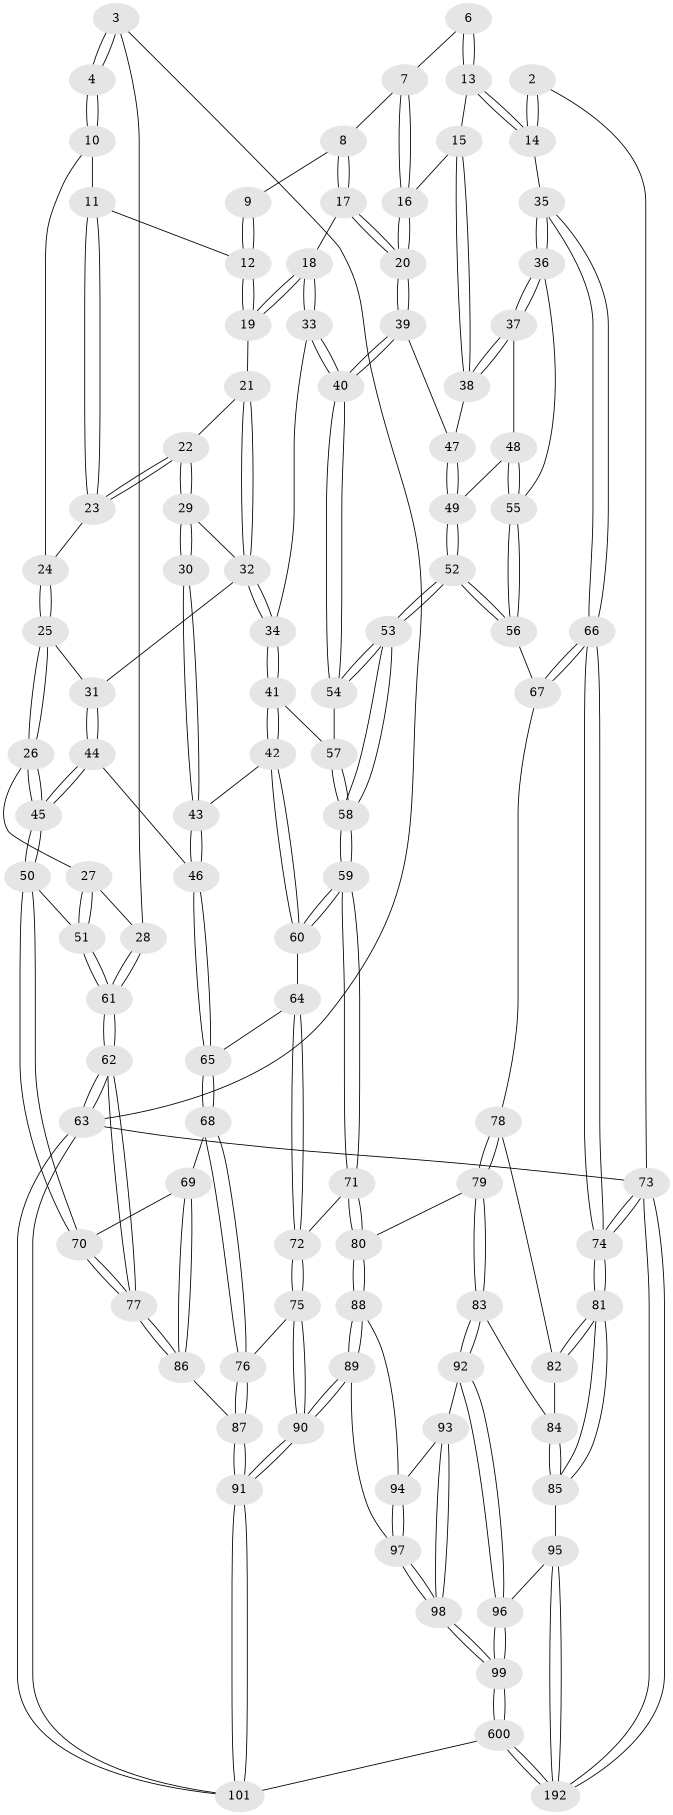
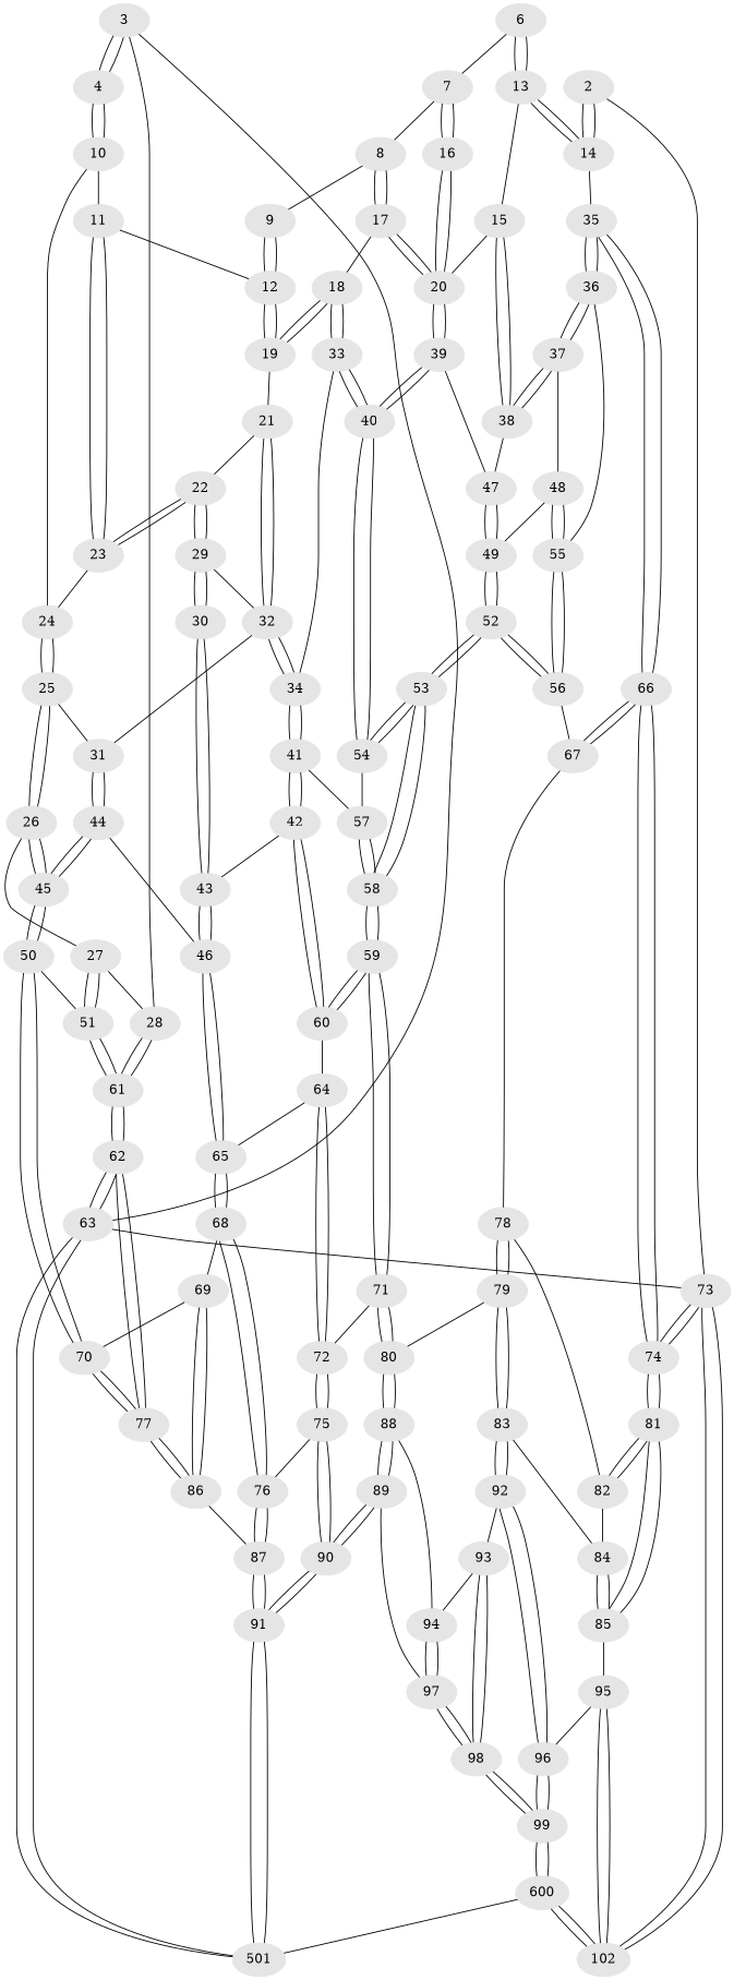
  graph {
    node [color=gray90 style=filled]
    2
    14
    73
    6
    7
    13
    3
    4
    28
    63
    35
    74
-   102 [label=192]
+   102
    10
    61
-   101
+   101 [label=501]
    11
    24
    9
    12
    8
    16
    15
    17
    20
    18
    19
    23
    25
    21
    38
    36
    66
    47
    39
    33
    34
    40
    22
    32
    29
    31
    30
    26
    27
    45
    44
    51
    50
    62
    43
    46
    41
    54
    42
    57
    37
    55
    67
    48
    56
    49
    60
    58
    64
    65
    70
    68
    52
    53
    77
    59
    78
    71
    72
    80
    86
    75
    69
    76
    81
    79
    82
    87
    88
    90
    85
    91
    83
    84
    92
    89
    94
    95
    93
    96
    97
    98
    99
    n100 [label=600]
    2 -- 14
    2 -- 14
    2 -- 73
    14 -- 35
    73 -- 74
    73 -- 74
    73 -- 102
    73 -- 102
    6 -- 7
    6 -- 13
    6 -- 13
    7 -- 8
    7 -- 16
    7 -- 16
    13 -- 14
    13 -- 14
    13 -- 15
    3 -- 4
    3 -- 4
    3 -- 28
    3 -- 63
    4 -- 10
    4 -- 10
    28 -- 61
    28 -- 61
    63 -- 73
    63 -- 101
    63 -- 101
    35 -- 36
    35 -- 36
    35 -- 66
    35 -- 66
    74 -- 81
    74 -- 81
    10 -- 11
    10 -- 24
    61 -- 62
    61 -- 62
    11 -- 12
    11 -- 23
    11 -- 23
    24 -- 25
    24 -- 25
    9 -- 12
    9 -- 12
    12 -- 19
    12 -- 19
    8 -- 9
    8 -- 17
    8 -- 17
    16 -- 20
    16 -- 20
-   15 -- 16
+   15 -- 20
    15 -- 38
    15 -- 38
    17 -- 20
    17 -- 20
    17 -- 18
    20 -- 39
    20 -- 39
    18 -- 19
    18 -- 19
    18 -- 33
    18 -- 33
    19 -- 21
    23 -- 24
    25 -- 31
    25 -- 26
    25 -- 26
    21 -- 22
    21 -- 32
    21 -- 32
    38 -- 47
    36 -- 37
    36 -- 37
    36 -- 55
    66 -- 74
    66 -- 74
    66 -- 67
    66 -- 67
    47 -- 49
    47 -- 49
    39 -- 47
    39 -- 40
    39 -- 40
    33 -- 34
    33 -- 40
    33 -- 40
    34 -- 41
    34 -- 41
    40 -- 54
    40 -- 54
    22 -- 23
    22 -- 23
    22 -- 29
    22 -- 29
    32 -- 34
    32 -- 34
    32 -- 31
    29 -- 32
    29 -- 30
    29 -- 30
    31 -- 44
    31 -- 44
    30 -- 43
    30 -- 43
    26 -- 27
    26 -- 45
    26 -- 45
    27 -- 28
    27 -- 51
    27 -- 51
    45 -- 50
    45 -- 50
    44 -- 45
    44 -- 45
    44 -- 46
    51 -- 61
    51 -- 61
    50 -- 51
    50 -- 70
    50 -- 70
    62 -- 63
    62 -- 63
    62 -- 77
    62 -- 77
    43 -- 46
    43 -- 46
    46 -- 65
    46 -- 65
    41 -- 42
    41 -- 42
    41 -- 57
    54 -- 57
    42 -- 43
    42 -- 60
    42 -- 60
    57 -- 58
    57 -- 58
    37 -- 38
    37 -- 38
    37 -- 48
    55 -- 56
    55 -- 56
    67 -- 78
    48 -- 55
    48 -- 55
    48 -- 49
    56 -- 67
    49 -- 52
    49 -- 52
    60 -- 64
    58 -- 59
    58 -- 59
    64 -- 65
    64 -- 72
    64 -- 72
    65 -- 68
    65 -- 68
    70 -- 77
    70 -- 77
    68 -- 69
    68 -- 76
    68 -- 76
    52 -- 56
    52 -- 56
    52 -- 53
    52 -- 53
    53 -- 54
    53 -- 54
    53 -- 58
    53 -- 58
    77 -- 86
    77 -- 86
    59 -- 60
    59 -- 60
    59 -- 71
    59 -- 71
    78 -- 79
    78 -- 79
    78 -- 82
    71 -- 72
    71 -- 80
    71 -- 80
    72 -- 75
    72 -- 75
    80 -- 88
    80 -- 88
    86 -- 87
    75 -- 76
    75 -- 90
    75 -- 90
    69 -- 70
    69 -- 86
    69 -- 86
    76 -- 87
    76 -- 87
    81 -- 82
    81 -- 82
    81 -- 85
    81 -- 85
    79 -- 80
    79 -- 83
    79 -- 83
    82 -- 84
    87 -- 91
    87 -- 91
    88 -- 89
    88 -- 89
    88 -- 94
    90 -- 91
    90 -- 91
    85 -- 95
    91 -- 101
    91 -- 101
    83 -- 84
    83 -- 92
    83 -- 92
    84 -- 85
    84 -- 85
    92 -- 93
    92 -- 96
    92 -- 96
    89 -- 90
    89 -- 90
    89 -- 97
    94 -- 97
    94 -- 97
    95 -- 102
    95 -- 102
    95 -- 96
    93 -- 94
    93 -- 98
    93 -- 98
    96 -- 99
    96 -- 99
    97 -- 98
    97 -- 98
    98 -- 99
    98 -- 99
    99 -- n100
    99 -- n100
    n100 -- 102
    n100 -- 102
    n100 -- 101
  }
